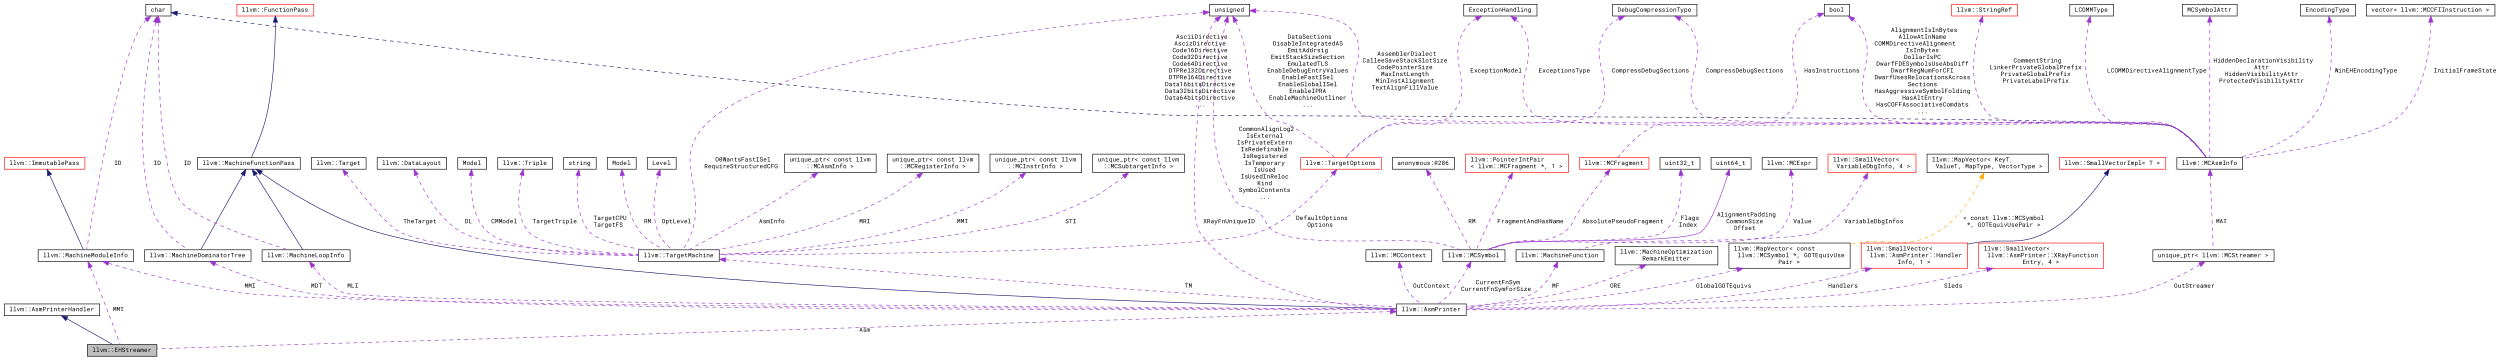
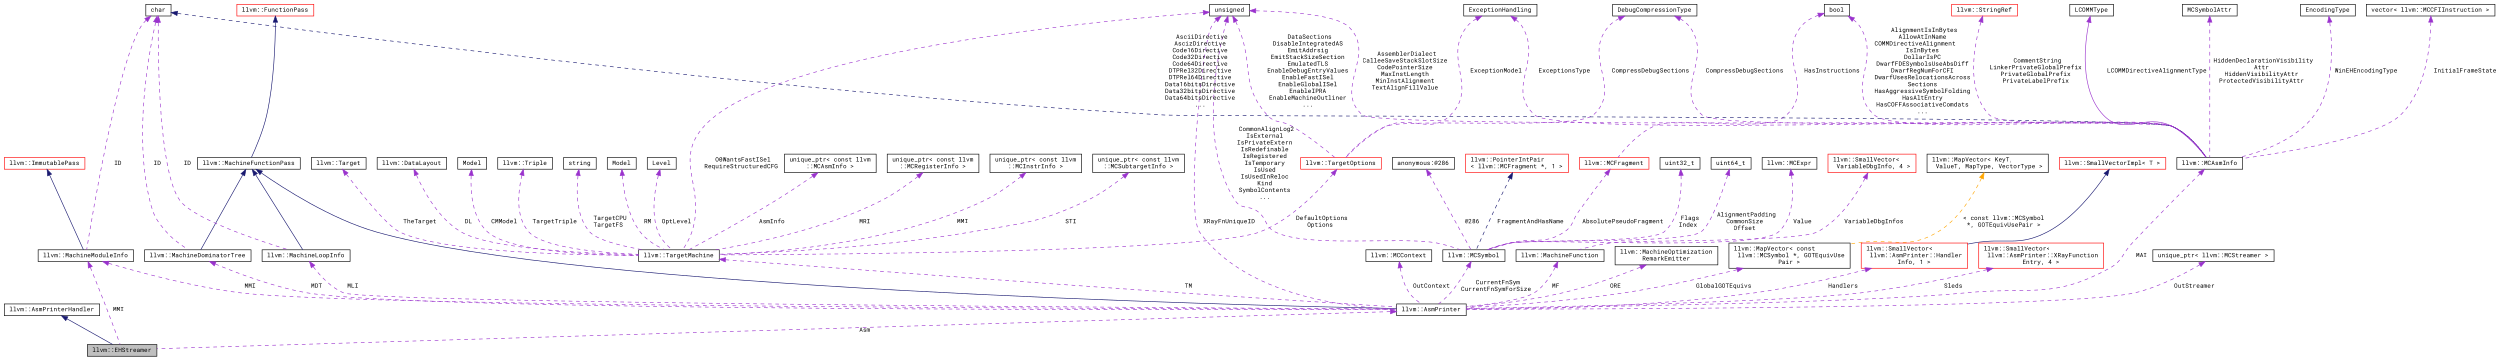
  digraph {
    fontname="Roboto Mono"
    rankdir=TB
    node [color=black fontname="Roboto Mono" fontsize=10 shape=box]
    edge [color=darkorchid3 dir=back fontname="Roboto Mono" fontsize=10 labelfontname=Helvetica labelfontsize=10 style=dashed]
    n1 [fillcolor=grey75 fontcolor=black height=0.2 label="llvm::EHStreamer" style=filled width=0.4]
    n2 [height=0.2 label="llvm::AsmPrinterHandler" width=0.4]
    n3 [height=0.2 label="llvm::AsmPrinter" width=0.4]
    n4 [height=0.2 label="llvm::MachineFunctionPass" width=0.4]
    n5 [height=0.2 label="llvm::MachineDominatorTree" width=0.4]
    n6 [height=0.2 label="llvm::MachineLoopInfo" width=0.4]
    n7 [color=red height=0.2 label="llvm::FunctionPass" width=0.4]
    n8 [height=0.2 label="llvm::TargetMachine" width=0.4]
    n9 [height=0.2 label="llvm::Target" width=0.4]
    n10 [height=0.2 label="llvm::DataLayout" width=0.4]
    n11 [height=0.2 label="llvm::Triple" width=0.4]
    n12 [height=0.2 label=string width=0.4]
    n13 [height=0.2 label=Model width=0.4]
    n14 [height=0.2 label=Model width=0.4]
    n15 [height=0.2 label=Level width=0.4]
    n16 [height=0.2 label="unique_ptr\< const llvm\l::MCAsmInfo \>" width=0.4]
    n17 [height=0.2 label="unique_ptr\< const llvm\l::MCRegisterInfo \>" width=0.4]
    n18 [height=0.2 label="unique_ptr\< const llvm\l::MCInstrInfo \>" width=0.4]
    n19 [height=0.2 label="unique_ptr\< const llvm\l::MCSubtargetInfo \>" width=0.4]
    n20 [height=0.2 label=unsigned width=0.4]
    n21 [color=red height=0.2 label="llvm::TargetOptions" width=0.4]
    n22 [height=0.2 label="llvm::MCAsmInfo" width=0.4]
    n23 [height=0.2 label="llvm::MCSymbol" width=0.4]
    n24 [height=0.2 label=DebugCompressionType width=0.4]
    n25 [height=0.2 label=ExceptionHandling width=0.4]
    n26 [height=0.2 label=bool width=0.4]
    n27 [color=red height=0.2 label="llvm::MCFragment" width=0.4]
    n28 [height=0.2 label=char width=0.4]
    n29 [height=0.2 label="llvm::MachineModuleInfo" width=0.4]
    n30 [color=red height=0.2 label="llvm::StringRef" width=0.4]
    n31 [height=0.2 label=LCOMMType width=0.4]
    n32 [height=0.2 label=MCSymbolAttr width=0.4]
    n33 [height=0.2 label=EncodingType width=0.4]
    n34 [height=0.2 label="vector\< llvm::MCCFIInstruction \>" width=0.4]
    n35 [height=0.2 label="llvm::MCContext" width=0.4]
    n36 [height=0.2 label="unique_ptr\< llvm::MCStreamer \>" width=0.4]
    n37 [height=0.2 label="llvm::MachineFunction" width=0.4]
    n38 [color=red height=0.2 label="llvm::SmallVector\<\l VariableDbgInfo, 4 \>" width=0.4]
    n39 [color=red height=0.2 label="llvm::ImmutablePass" width=0.4]
    n40 [height=0.2 label="llvm::MachineOptimization\lRemarkEmitter" width=0.4]
    n41 [color=red height=0.2 label="llvm::PointerIntPair\l\< llvm::MCFragment *, 1 \>" width=0.4]
    n42 [height=0.2 label=uint32_t width=0.4]
    n43 [height=0.2 label=uint64_t width=0.4]
    n44 [height=0.2 label="llvm::MCExpr" width=0.4]
    n45 [height=0.2 label="anonymous:@286" width=0.4]
    n46 [height=0.2 label="llvm::MapVector\< const\l llvm::MCSymbol *, GOTEquivUse\lPair \>" width=0.4]
    n47 [height=0.2 label="llvm::MapVector\< KeyT,\l ValueT, MapType, VectorType \>" width=0.4]
    n48 [color=red height=0.2 label="llvm::SmallVector\<\l llvm::AsmPrinter::Handler\lInfo, 1 \>" width=0.4]
    n49 [color=red height=0.2 label="llvm::SmallVectorImpl\< T \>" width=0.4]
    n50 [color=red height=0.2 label="llvm::SmallVector\<\l llvm::AsmPrinter::XRayFunction\lEntry, 4 \>" width=0.4]
    n2 -> n1 [color=midnightblue style=solid]
    n3 -> n1 [label=" Asm"]
    n4 -> n3 [color=midnightblue style=solid]
    n4 -> n5 [color=midnightblue style=solid]
    n4 -> n6 [color=midnightblue style=solid]
    n5 -> n3 [label=" MDT"]
    n6 -> n3 [label=" MLI"]
    n7 -> n4 [color=midnightblue style=solid]
    n8 -> n3 [label=" TM"]
    n9 -> n8 [label=" TheTarget"]
    n10 -> n8 [label=" DL"]
    n11 -> n8 [label=" TargetTriple"]
    n12 -> n8 [label=" TargetCPU\nTargetFS"]
    n13 -> n8 [label=" RM"]
    n14 -> n8 [label=" CMModel"]
    n15 -> n8 [label=" OptLevel"]
    n16 -> n8 [label=" AsmInfo"]
    n17 -> n8 [label=" MRI"]
    n18 -> n8 [label=" MMI"]
    n19 -> n8 [label=" STI"]
    n20 -> n3 [label=" XRayFnUniqueID"]
    n20 -> n8 [label=" O0WantsFastISel\nRequireStructuredCFG"]
    n20 -> n21 [label=" DataSections\nDisableIntegratedAS\nEmitAddrsig\nEmitStackSizeSection\nEmulatedTLS\nEnableDebugEntryValues\nEnableFastISel\nEnableGlobalISel\nEnableIPRA\nEnableMachineOutliner\n..."]
    n20 -> n22 [label=" AssemblerDialect\nCalleeSaveStackSlotSize\nCodePointerSize\nMaxInstLength\nMinInstAlignment\nTextAlignFillValue"]
    n20 -> n23 [label=" CommonAlignLog2\nIsExternal\nIsPrivateExtern\nIsRedefinable\nIsRegistered\nIsTemporary\nIsUsed\nIsUsedInReloc\nKind\nSymbolContents\n..."]
    n21 -> n8 [label=" DefaultOptions\nOptions"]
-   n22 -> n36 [label=" MAI"]
+   n22 -> n3 [label=" MAI"]
    n23 -> n3 [label=" CurrentFnSym\nCurrentFnSymForSize"]
    n24 -> n21 [label=" CompressDebugSections"]
    n24 -> n22 [label=" CompressDebugSections"]
    n25 -> n21 [label=" ExceptionModel"]
    n25 -> n22 [label=" ExceptionsType"]
    n26 -> n22 [label=" AlignmentIsInBytes\nAllowAtInName\nCOMMDirectiveAlignment\lIsInBytes\nDollarIsPC\nDwarfFDESymbolsUseAbsDiff\nDwarfRegNumForCFI\nDwarfUsesRelocationsAcross\lSections\nHasAggressiveSymbolFolding\nHasAltEntry\nHasCOFFAssociativeComdats\n..."]
    n26 -> n27 [label=" HasInstructions"]
    n27 -> n23 [label=" AbsolutePseudoFragment"]
    n28 -> n5 [label=" ID"]
    n28 -> n6 [label=" ID"]
    n28 -> n22 [color=midnightblue label=" AsciiDirective\nAscizDirective\nCode16Directive\nCode32Directive\nCode64Directive\nDTPRel32Directive\nDTPRel64Directive\nData16bitsDirective\nData32bitsDirective\nData64bitsDirective\n..."]
    n28 -> n29 [label=" ID"]
    n29 -> n1 [label=" MMI"]
    n29 -> n3 [label=" MMI"]
    n30 -> n22 [label=" CommentString\nLinkerPrivateGlobalPrefix\nPrivateGlobalPrefix\nPrivateLabelPrefix"]
-   n31 -> n22 [label=" LCOMMDirectiveAlignmentType"]
+   n31 -> n22 [label=" LCOMMDirectiveAlignmentType" style=solid]
    n32 -> n22 [label=" HiddenDeclarationVisibility\lAttr\nHiddenVisibilityAttr\nProtectedVisibilityAttr"]
    n33 -> n22 [label=" WinEHEncodingType"]
    n34 -> n22 [label=" InitialFrameState"]
    n35 -> n3 [label=" OutContext"]
    n36 -> n3 [label=" OutStreamer"]
    n37 -> n3 [label=" MF"]
    n38 -> n37 [label=" VariableDbgInfos"]
    n39 -> n29 [color=midnightblue style=solid]
    n40 -> n3 [label=" ORE"]
-   n41 -> n23 [label=" FragmentAndHasName"]
+   n41 -> n23 [color=midnightblue label=" FragmentAndHasName"]
    n42 -> n23 [label=" Flags\nIndex"]
-   n43 -> n23 [label=" AlignmentPadding\nCommonSize\nOffset" style=solid]
+   n43 -> n23 [label=" AlignmentPadding\nCommonSize\nOffset"]
    n44 -> n23 [label=" Value"]
-   n45 -> n23 [label=" RM"]
+   n45 -> n23 [label=" @286"]
    n46 -> n3 [label=" GlobalGOTEquivs"]
    n47 -> n46 [color=orange label=" \< const llvm::MCSymbol\l *, GOTEquivUsePair \>"]
    n48 -> n3 [label=" Handlers"]
    n49 -> n48 [color=midnightblue style=solid]
    n50 -> n3 [label=" Sleds"]
  }
